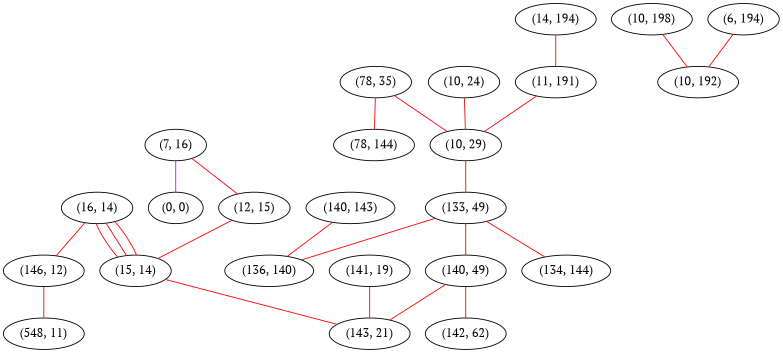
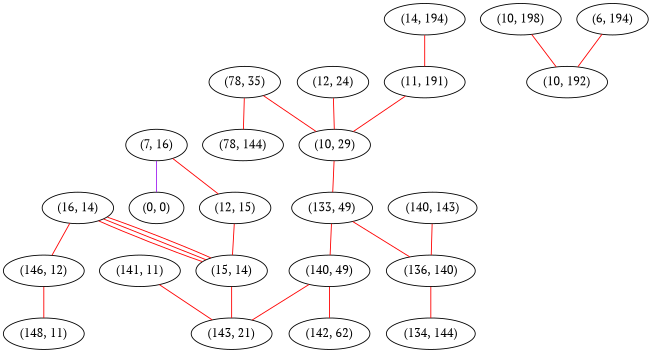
  graph {
    fontname="PT Serif"
    node [fontname="PT Serif"]
    edge [color=red fontname="PT Serif" weight=1]
    "(7, 16)"
    "(0, 0)"
    "(12, 15)"
    "(15, 14)"
    "(78, 35)"
    "(78, 144)"
    "(10, 29)"
    "(133, 49)"
    "(140, 49)"
    "(136, 140)"
    "(16, 14)"
    "(146, 12)"
    "(143, 21)"
-   "(148, 11)" [label="(548, 11)"]
+   "(148, 11)"
    "(14, 194)"
    "(11, 191)"
    "(142, 62)"
    "(134, 144)"
    "(10, 198)"
    "(10, 192)"
-   "(10, 24)"
+   "(10, 24)" [label="(12, 24)"]
    "(6, 194)"
-   "(141, 19)"
+   "(141, 19)" [label="(141, 11)"]
    "(140, 143)"
    "(7, 16)" -- "(0, 0)" [color=purple weight=4]
    "(7, 16)" -- "(12, 15)"
    "(12, 15)" -- "(15, 14)"
    "(15, 14)" -- "(143, 21)"
    "(78, 35)" -- "(78, 144)"
    "(78, 35)" -- "(10, 29)"
    "(10, 29)" -- "(133, 49)"
    "(133, 49)" -- "(140, 49)"
    "(133, 49)" -- "(136, 140)"
    "(140, 49)" -- "(143, 21)"
    "(140, 49)" -- "(142, 62)"
-   "(133, 49)" -- "(134, 144)"
+   "(136, 140)" -- "(134, 144)"
    "(16, 14)" -- "(15, 14)"
    "(16, 14)" -- "(15, 14)"
    "(16, 14)" -- "(15, 14)"
    "(16, 14)" -- "(146, 12)"
    "(146, 12)" -- "(148, 11)"
    "(14, 194)" -- "(11, 191)"
    "(11, 191)" -- "(10, 29)"
    "(10, 198)" -- "(10, 192)"
    "(10, 24)" -- "(10, 29)"
    "(6, 194)" -- "(10, 192)"
    "(141, 19)" -- "(143, 21)"
    "(140, 143)" -- "(136, 140)"
  }
